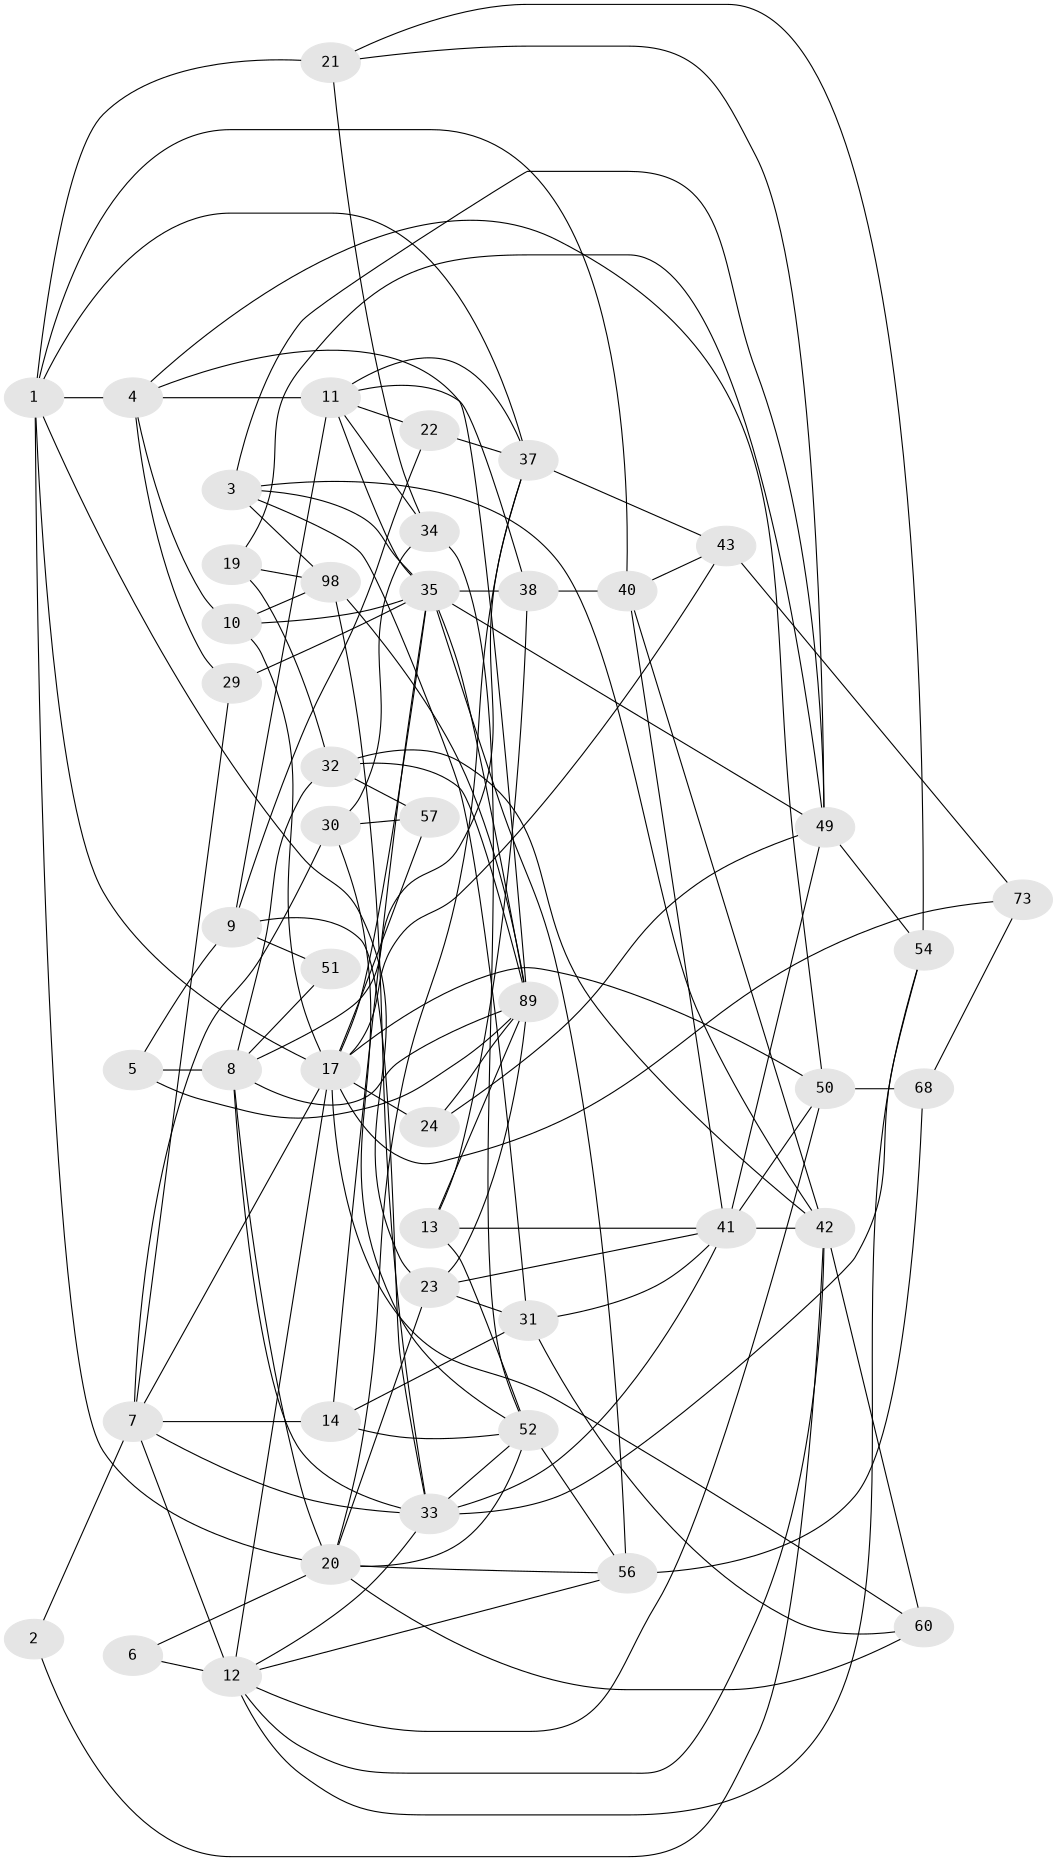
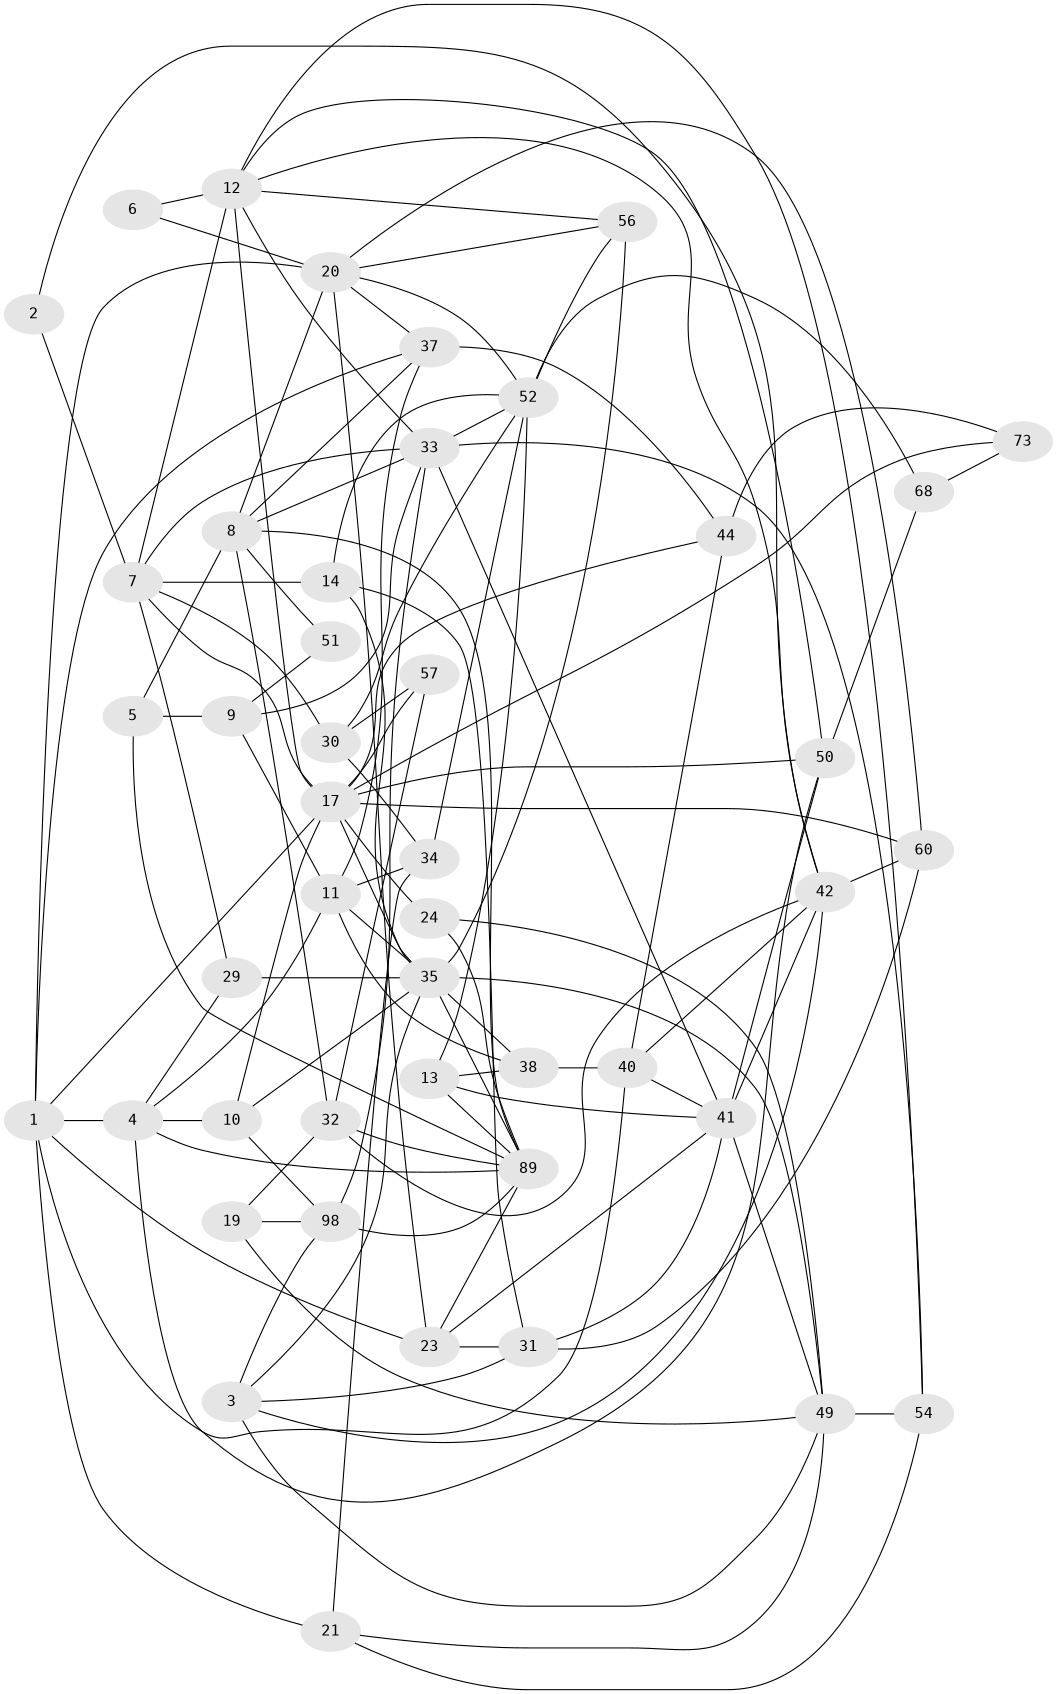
  graph {
    fontname="DejaVu Sans Mono"
    rankdir=LR
    node [color=gray90 fontname="DejaVu Sans Mono" style=filled]
    edge [fontname="DejaVu Sans Mono"]
    1 [super="+18"]
    4 [super="+47"]
    17 [super="+58"]
    20 [super="+62"]
    21 [super="+36"]
    23 [super="+27"]
    37 [super="+77"]
    40 [super="+53"]
    10 [super="+72"]
    29
    n11 [label=89 super="+75"]
    50 [super="+64"]
    11 [super="+26"]
    35 [super="+59"]
    24
-   44 [super="+61" label=43]
+   44 [super="+61"]
    57
    60 [super="+67"]
    73
    56 [super="+78"]
    52 [super="+63"]
    49 [super="+55"]
    34
    54 [super="+69"]
    31 [super="+70"]
    41 [super="+43"]
    42 [super="+46"]
    7 [super="+48"]
    12 [super="+15"]
    14 [super="+74"]
    30 [super="+65"]
    33 [super="+71"]
    2
    3 [super="+25"]
    n35 [label=98 super="+76"]
    38
    68
    8 [super="+16"]
    32 [super="+79"]
    51
    5
    9 [super="+45"]
-   22
    6
    19
    13 [super="+66"]
    1 -- 4
    1 -- 17
    1 -- 20
    1 -- 21
    1 -- 23
    1 -- 37
    1 -- 40
    4 -- 10
    4 -- 29
    4 -- n11
    4 -- 50
    4 -- 11
    17 -- 50
    17 -- 35
    17 -- 24
    17 -- 44
    17 -- 57
    17 -- 60
    17 -- 73
    20 -- 23
    20 -- 37
    20 -- 60
    20 -- 56
    20 -- 52
    21 -- 49
    21 -- 34
    21 -- 54
    23 -- n11
    23 -- 31
    23 -- 41
    37 -- 44
    40 -- 44
    40 -- 41
    40 -- 42
    10 -- 17
    10 -- 35
    10 -- n35
    29 -- 35
    50 -- 68
    11 -- 37
    11 -- 35
    11 -- 34
    11 -- 38
-   11 -- 22 [weight=2]
    35 -- n11
    35 -- 56
    35 -- 49
    35 -- 38
    24 -- n11
    24 -- 49
    44 -- 73
-   56 -- 68
+   52 -- 68
    52 -- 56
    49 -- 54 [weight=2]
    34 -- 52
    31 -- 60
    31 -- 41
    41 -- 50
    41 -- 49
    41 -- 42
    42 -- 60
    7 -- 17
    7 -- 29
    7 -- 12
    7 -- 14
    7 -- 30
    7 -- 33
    12 -- 17
    12 -- 50
    12 -- 56
    12 -- 54
    12 -- 42
    12 -- 33
    14 -- 35
    14 -- 52
    14 -- 31
    30 -- 57
    30 -- 52
    30 -- 34
    33 -- 52
    33 -- 54
    33 -- 41
    2 -- 42
    2 -- 7
    3 -- 35
    3 -- 49
    3 -- 31
    3 -- 42
    3 -- n35
    n35 -- n11
    n35 -- 33
    38 -- 40
    68 -- 73
    8 -- 20
    8 -- 37
    8 -- n11
    8 -- 33
    8 -- 32
    8 -- 51
    32 -- n11
    32 -- 57
    32 -- 42
    5 -- n11
    5 -- 8
    5 -- 9
    9 -- 11
    9 -- 33
    9 -- 51
-   9 -- 22
-   22 -- 37
    6 -- 20
    6 -- 12
    19 -- 49
    19 -- n35
    19 -- 32
    13 -- n11
    13 -- 52
    13 -- 41 [weight=2]
    13 -- 38
  }
